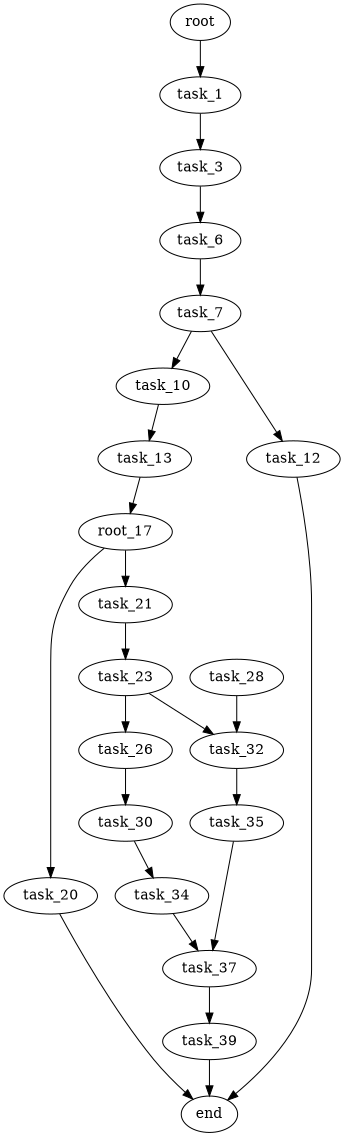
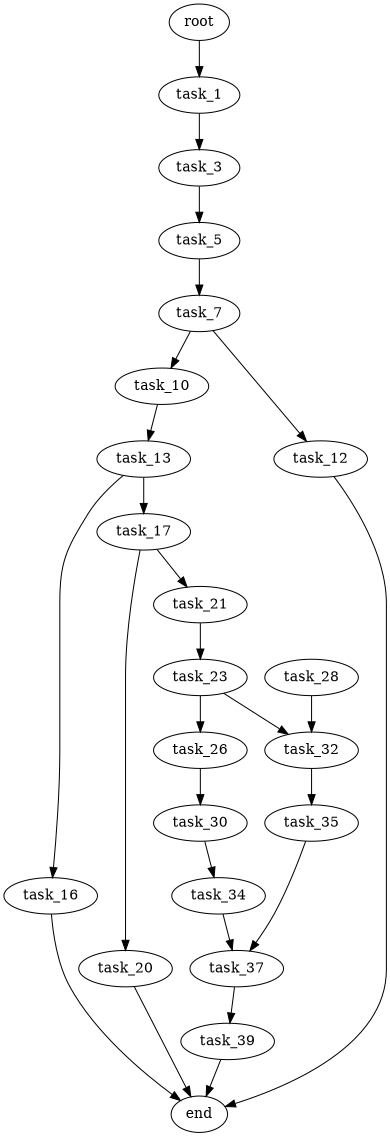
  digraph {
    root
    task_1
    task_3
-   task_5 [label=task_6]
+   task_5
    task_7
    task_10
    task_12
    task_13
    end
-   task_17 [label=root_17]
+   task_16
+   task_17
    task_20
    task_21
    task_23
    task_26
    task_32
    task_30
    task_28
    task_34
    task_35
    task_37
    task_39
    root -> task_1
    task_1 -> task_3
    task_3 -> task_5
    task_5 -> task_7
    task_7 -> task_10
    task_7 -> task_12
    task_10 -> task_13
    task_12 -> end
+   task_13 -> task_16
    task_13 -> task_17
+   task_16 -> end
    task_17 -> task_20
    task_17 -> task_21
    task_20 -> end
    task_21 -> task_23
    task_23 -> task_26
    task_23 -> task_32
    task_26 -> task_30
    task_32 -> task_35
    task_30 -> task_34
    task_28 -> task_32
    task_34 -> task_37
    task_35 -> task_37
    task_37 -> task_39
    task_39 -> end
  }
